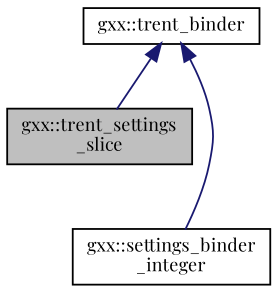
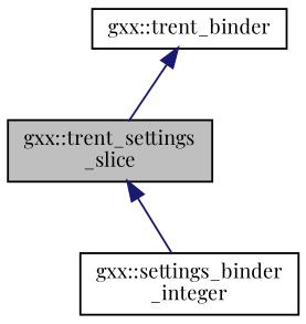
  digraph {
    fontname="Playfair Display"
    node [color=black fillcolor=white fontname="Playfair Display" fontsize=10 shape=record style=filled]
    edge [color=midnightblue dir=back fontname="Playfair Display" fontsize=10 labelfontname=Helvetica labelfontsize=10 style=solid]
    n1 [fillcolor=grey75 fontcolor=black height=0.2 label="gxx::trent_settings\l_slice" width=0.4]
    n2 [height=0.2 label="gxx::settings_binder\l_integer" width=0.4]
    n3 [height=0.2 label="gxx::trent_binder" width=0.4]
-   n3 -> n2
+   n1 -> n2
    n3 -> n1
  }
